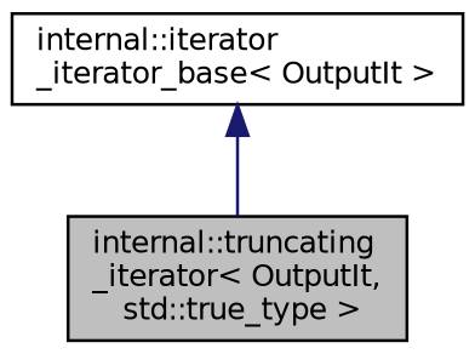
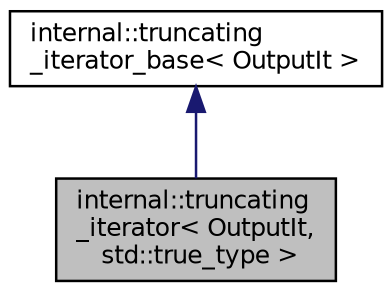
  digraph {
    node [color=black fontname=Helvetica fontsize=10 shape=record style=filled]
    n1 [fillcolor=grey75 fontcolor=black height=0.2 label="internal::truncating\l_iterator\< OutputIt,\l std::true_type \>" width=0.4]
-   n2 [fillcolor=white height=0.2 label="internal::iterator\l_iterator_base\< OutputIt \>" width=0.4]
+   n2 [fillcolor=white height=0.2 label="internal::truncating\l_iterator_base\< OutputIt \>" width=0.4]
    n2 -> n1 [color=midnightblue dir=back fontname=Helvetica fontsize=10 labelfontname=Helvetica labelfontsize=10 style=solid]
  }
